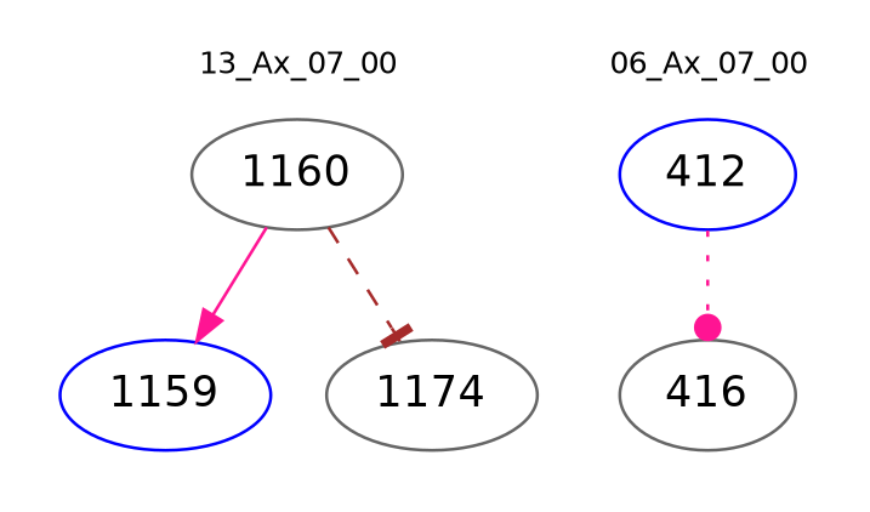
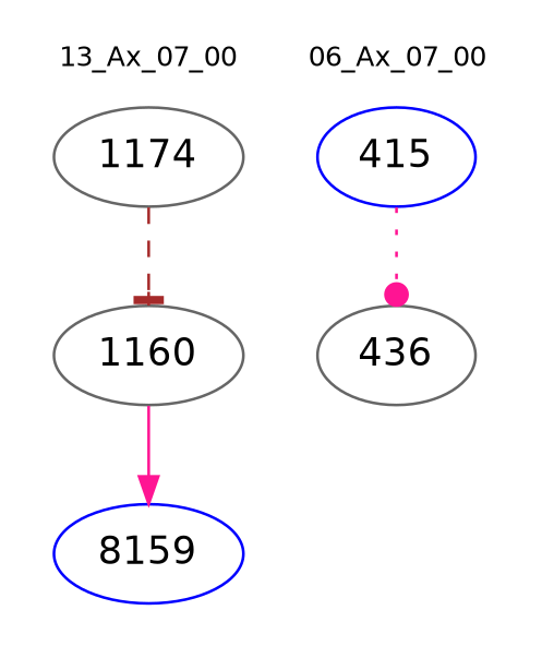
  digraph {
    fontname="DejaVu Sans"
    node [color=gray40 fontname="DejaVu Sans"]
    edge [color=deeppink fontname="DejaVu Sans"]
    n1 [label=1160]
-   n2 [color=blue label=1159]
+   n2 [color=blue label=8159]
    n3 [label=1174]
-   n4 [color=blue label=412]
-   n5 [label=416]
+   n4 [color=blue label=415]
+   n5 [label=436]
    subgraph cluster_1 {
      color=white
      fontsize=10
      label="13_Ax_07_00"
      n1
      n2
      n3
    }
    subgraph cluster_2 {
      color=white
      fontsize=10
      label="06_Ax_07_00"
      n4
      n5
    }
    n1 -> n2 [arrowhead=normal style=solid]
-   n1 -> n3 [arrowhead=tee color=brown style=dashed]
+   n3 -> n1 [arrowhead=tee color=brown style=dashed]
    n4 -> n5 [arrowhead=dot style=dotted]
  }
